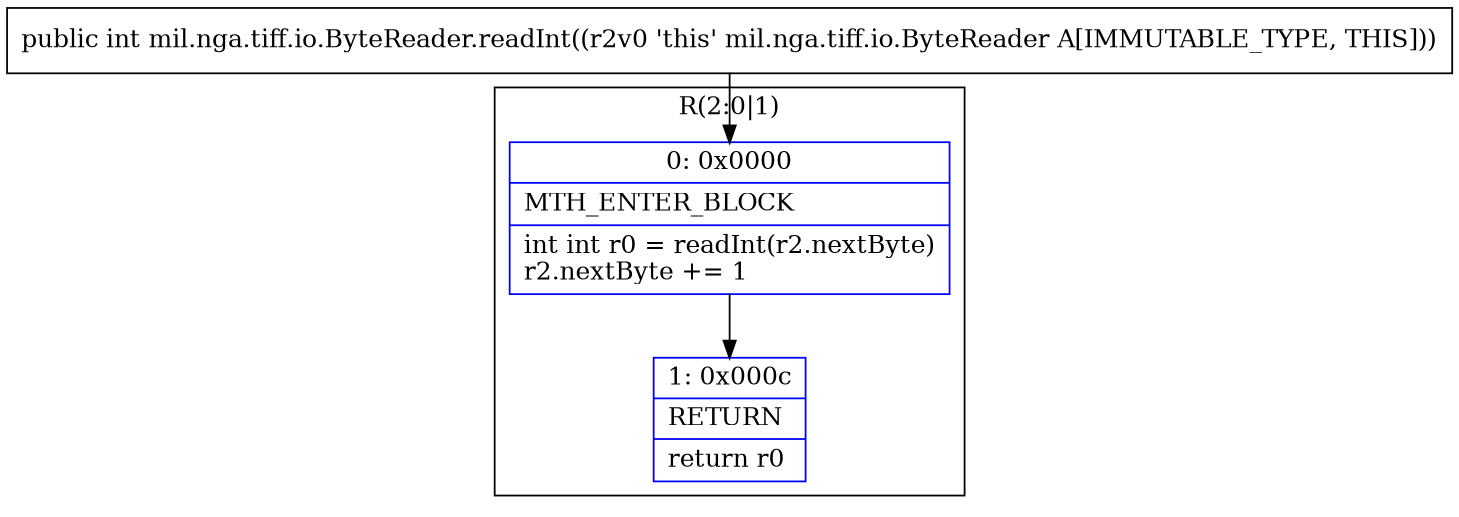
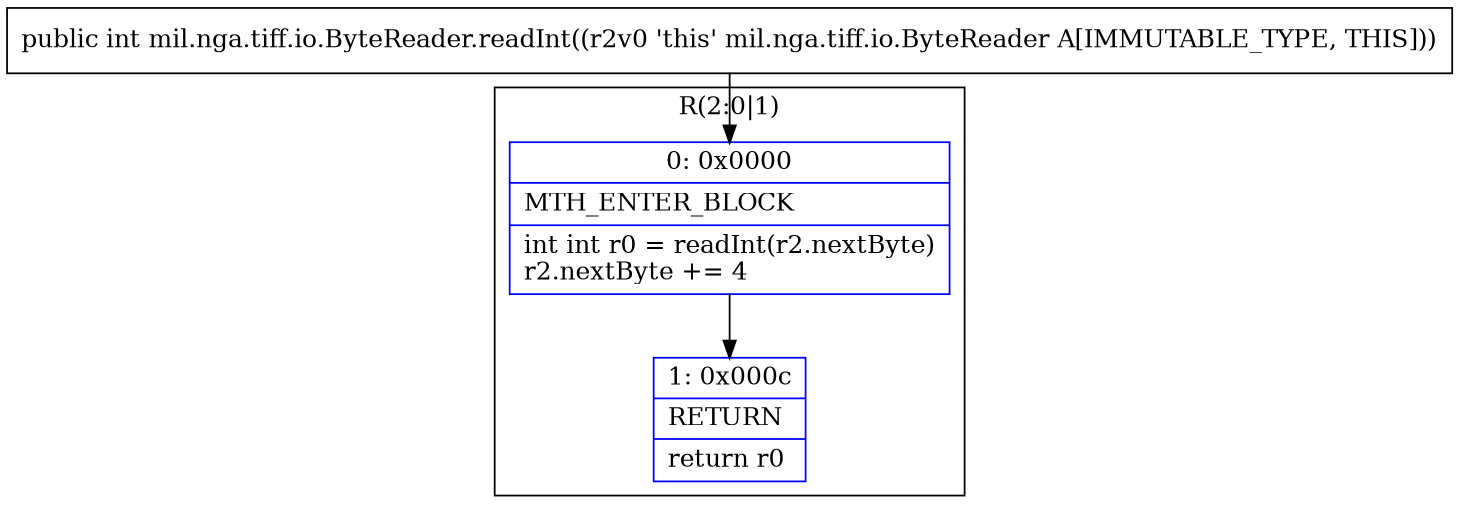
  digraph {
    node [color=blue shape=record]
-   n1 [label="{0\:\ 0x0000|MTH_ENTER_BLOCK\l|int int r0 = readInt(r2.nextByte)\lr2.nextByte += 1\l}"]
+   n1 [label="{0\:\ 0x0000|MTH_ENTER_BLOCK\l|int int r0 = readInt(r2.nextByte)\lr2.nextByte += 4\l}"]
    n2 [label="{1\:\ 0x000c|RETURN\l|return r0\l}"]
    n3 [label="{public int mil.nga.tiff.io.ByteReader.readInt((r2v0 'this' mil.nga.tiff.io.ByteReader A[IMMUTABLE_TYPE, THIS])) }" color=""]
    subgraph cluster_1 {
      label="R(2:0|1)"
      n1
      n2
    }
    n1 -> n2
    n3 -> n1
  }
